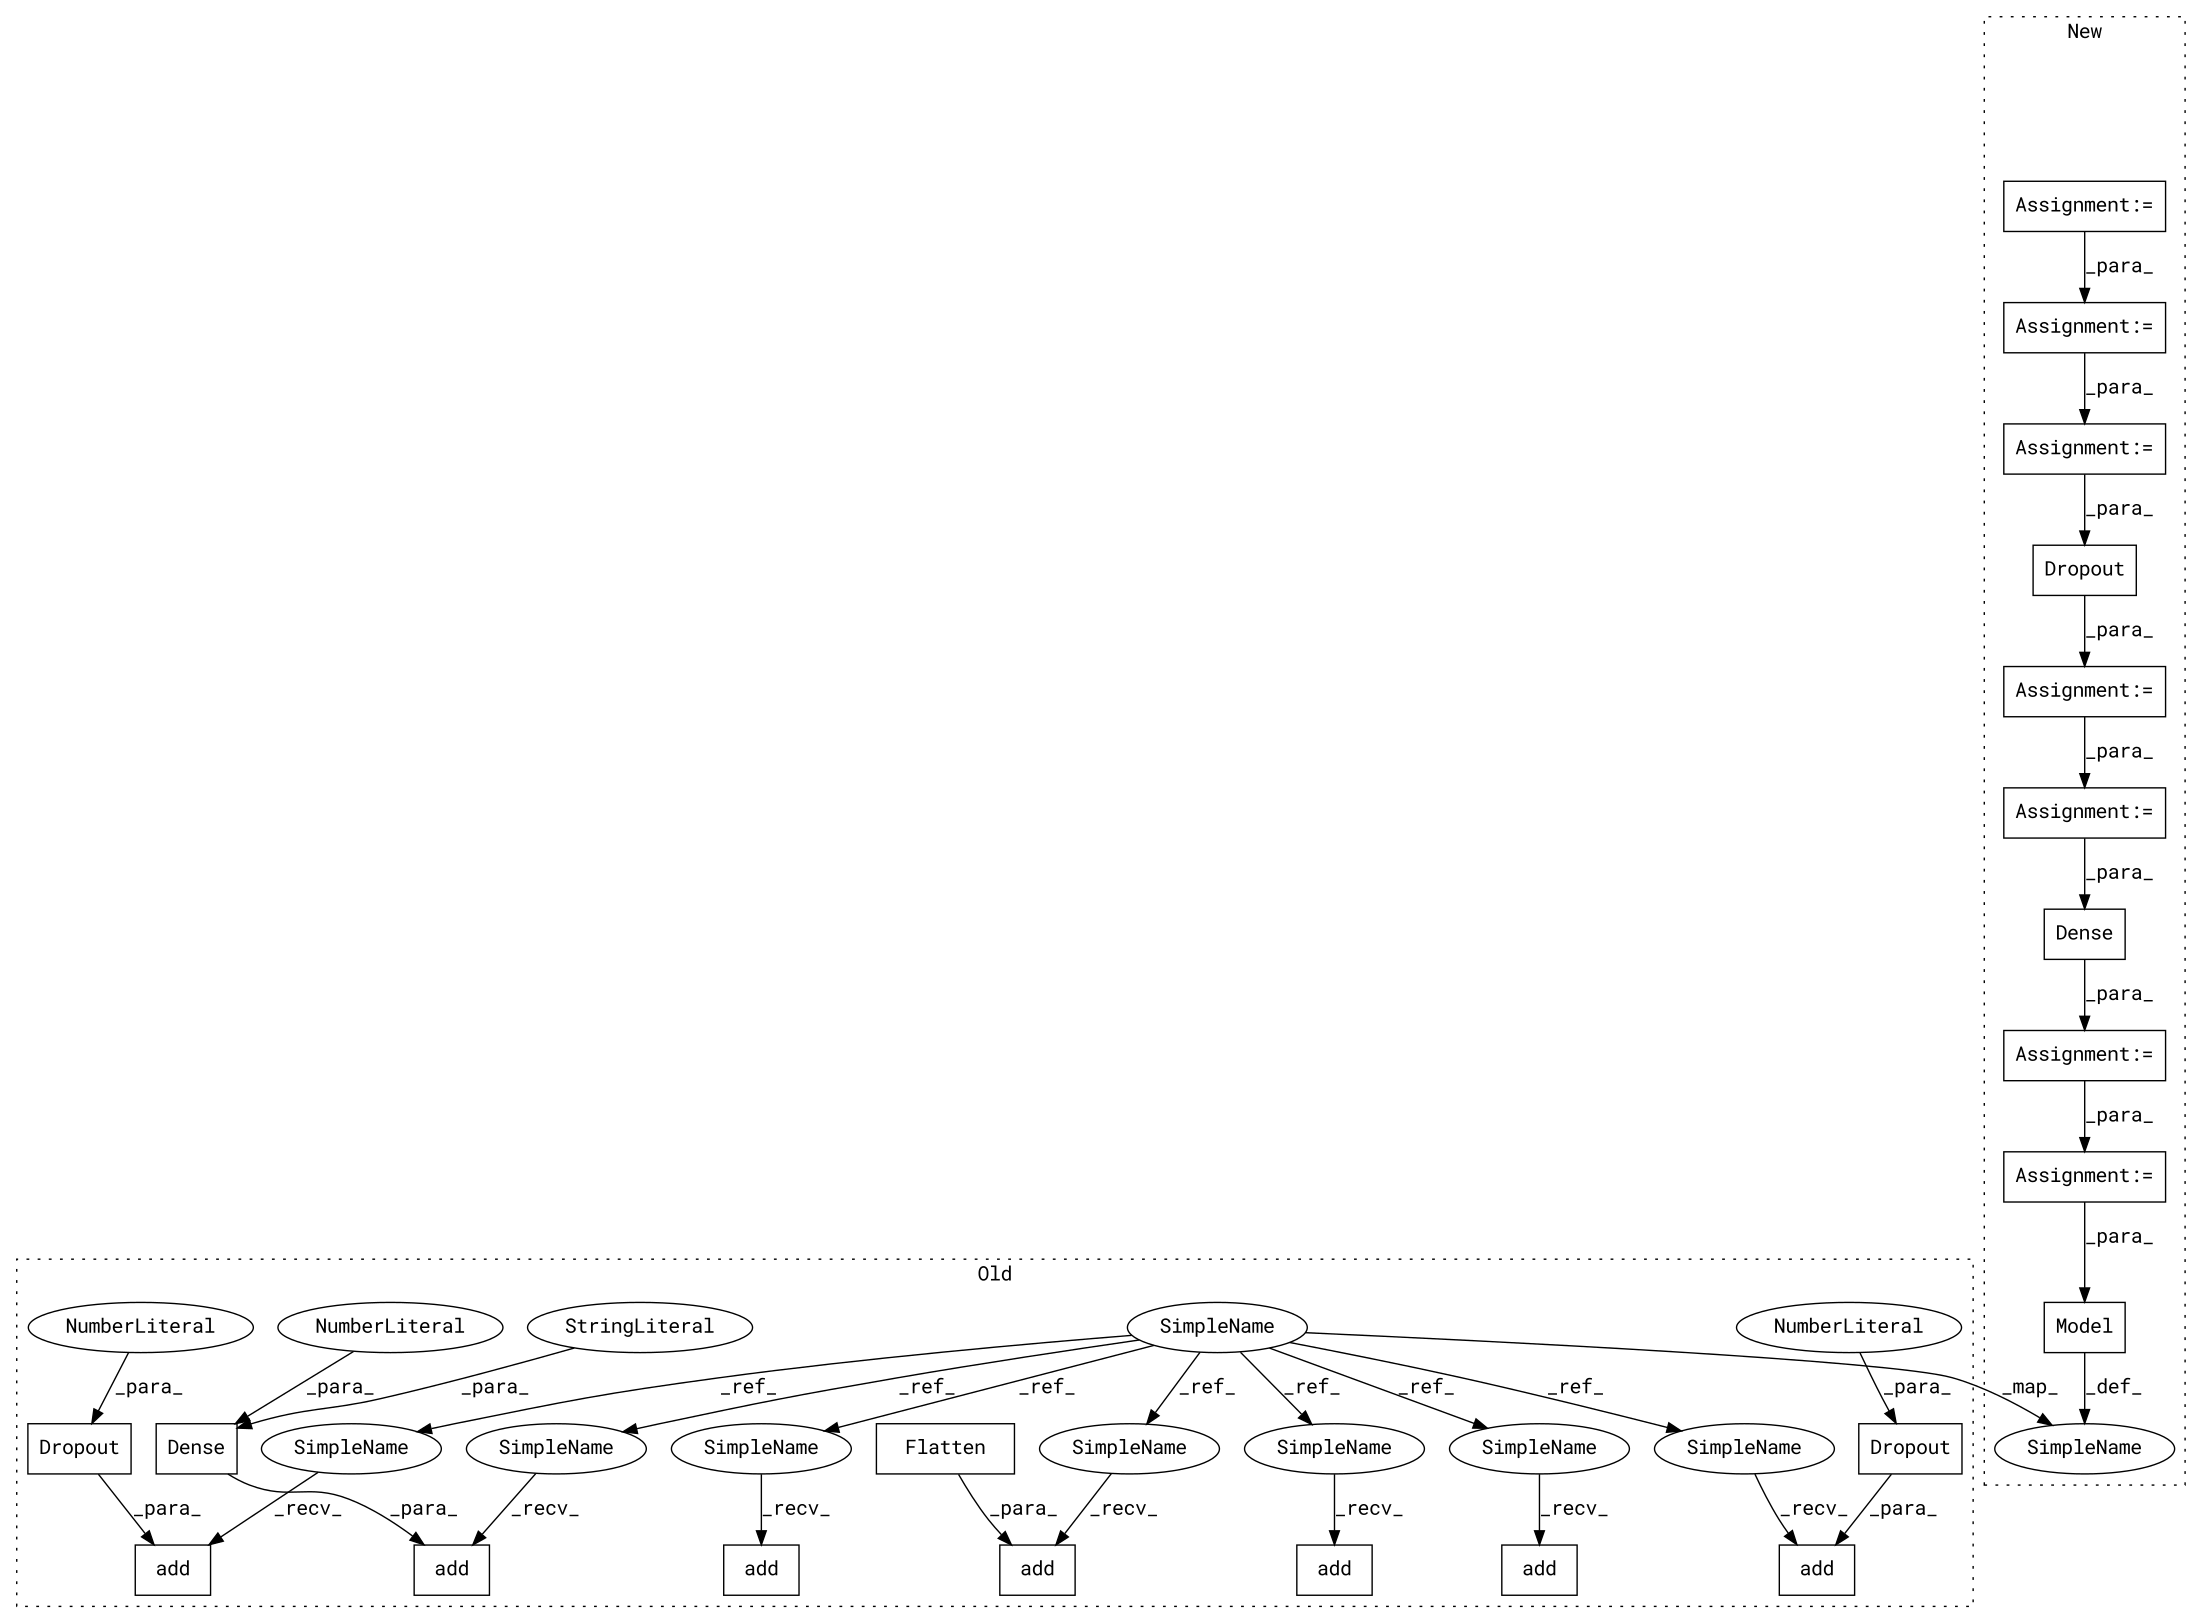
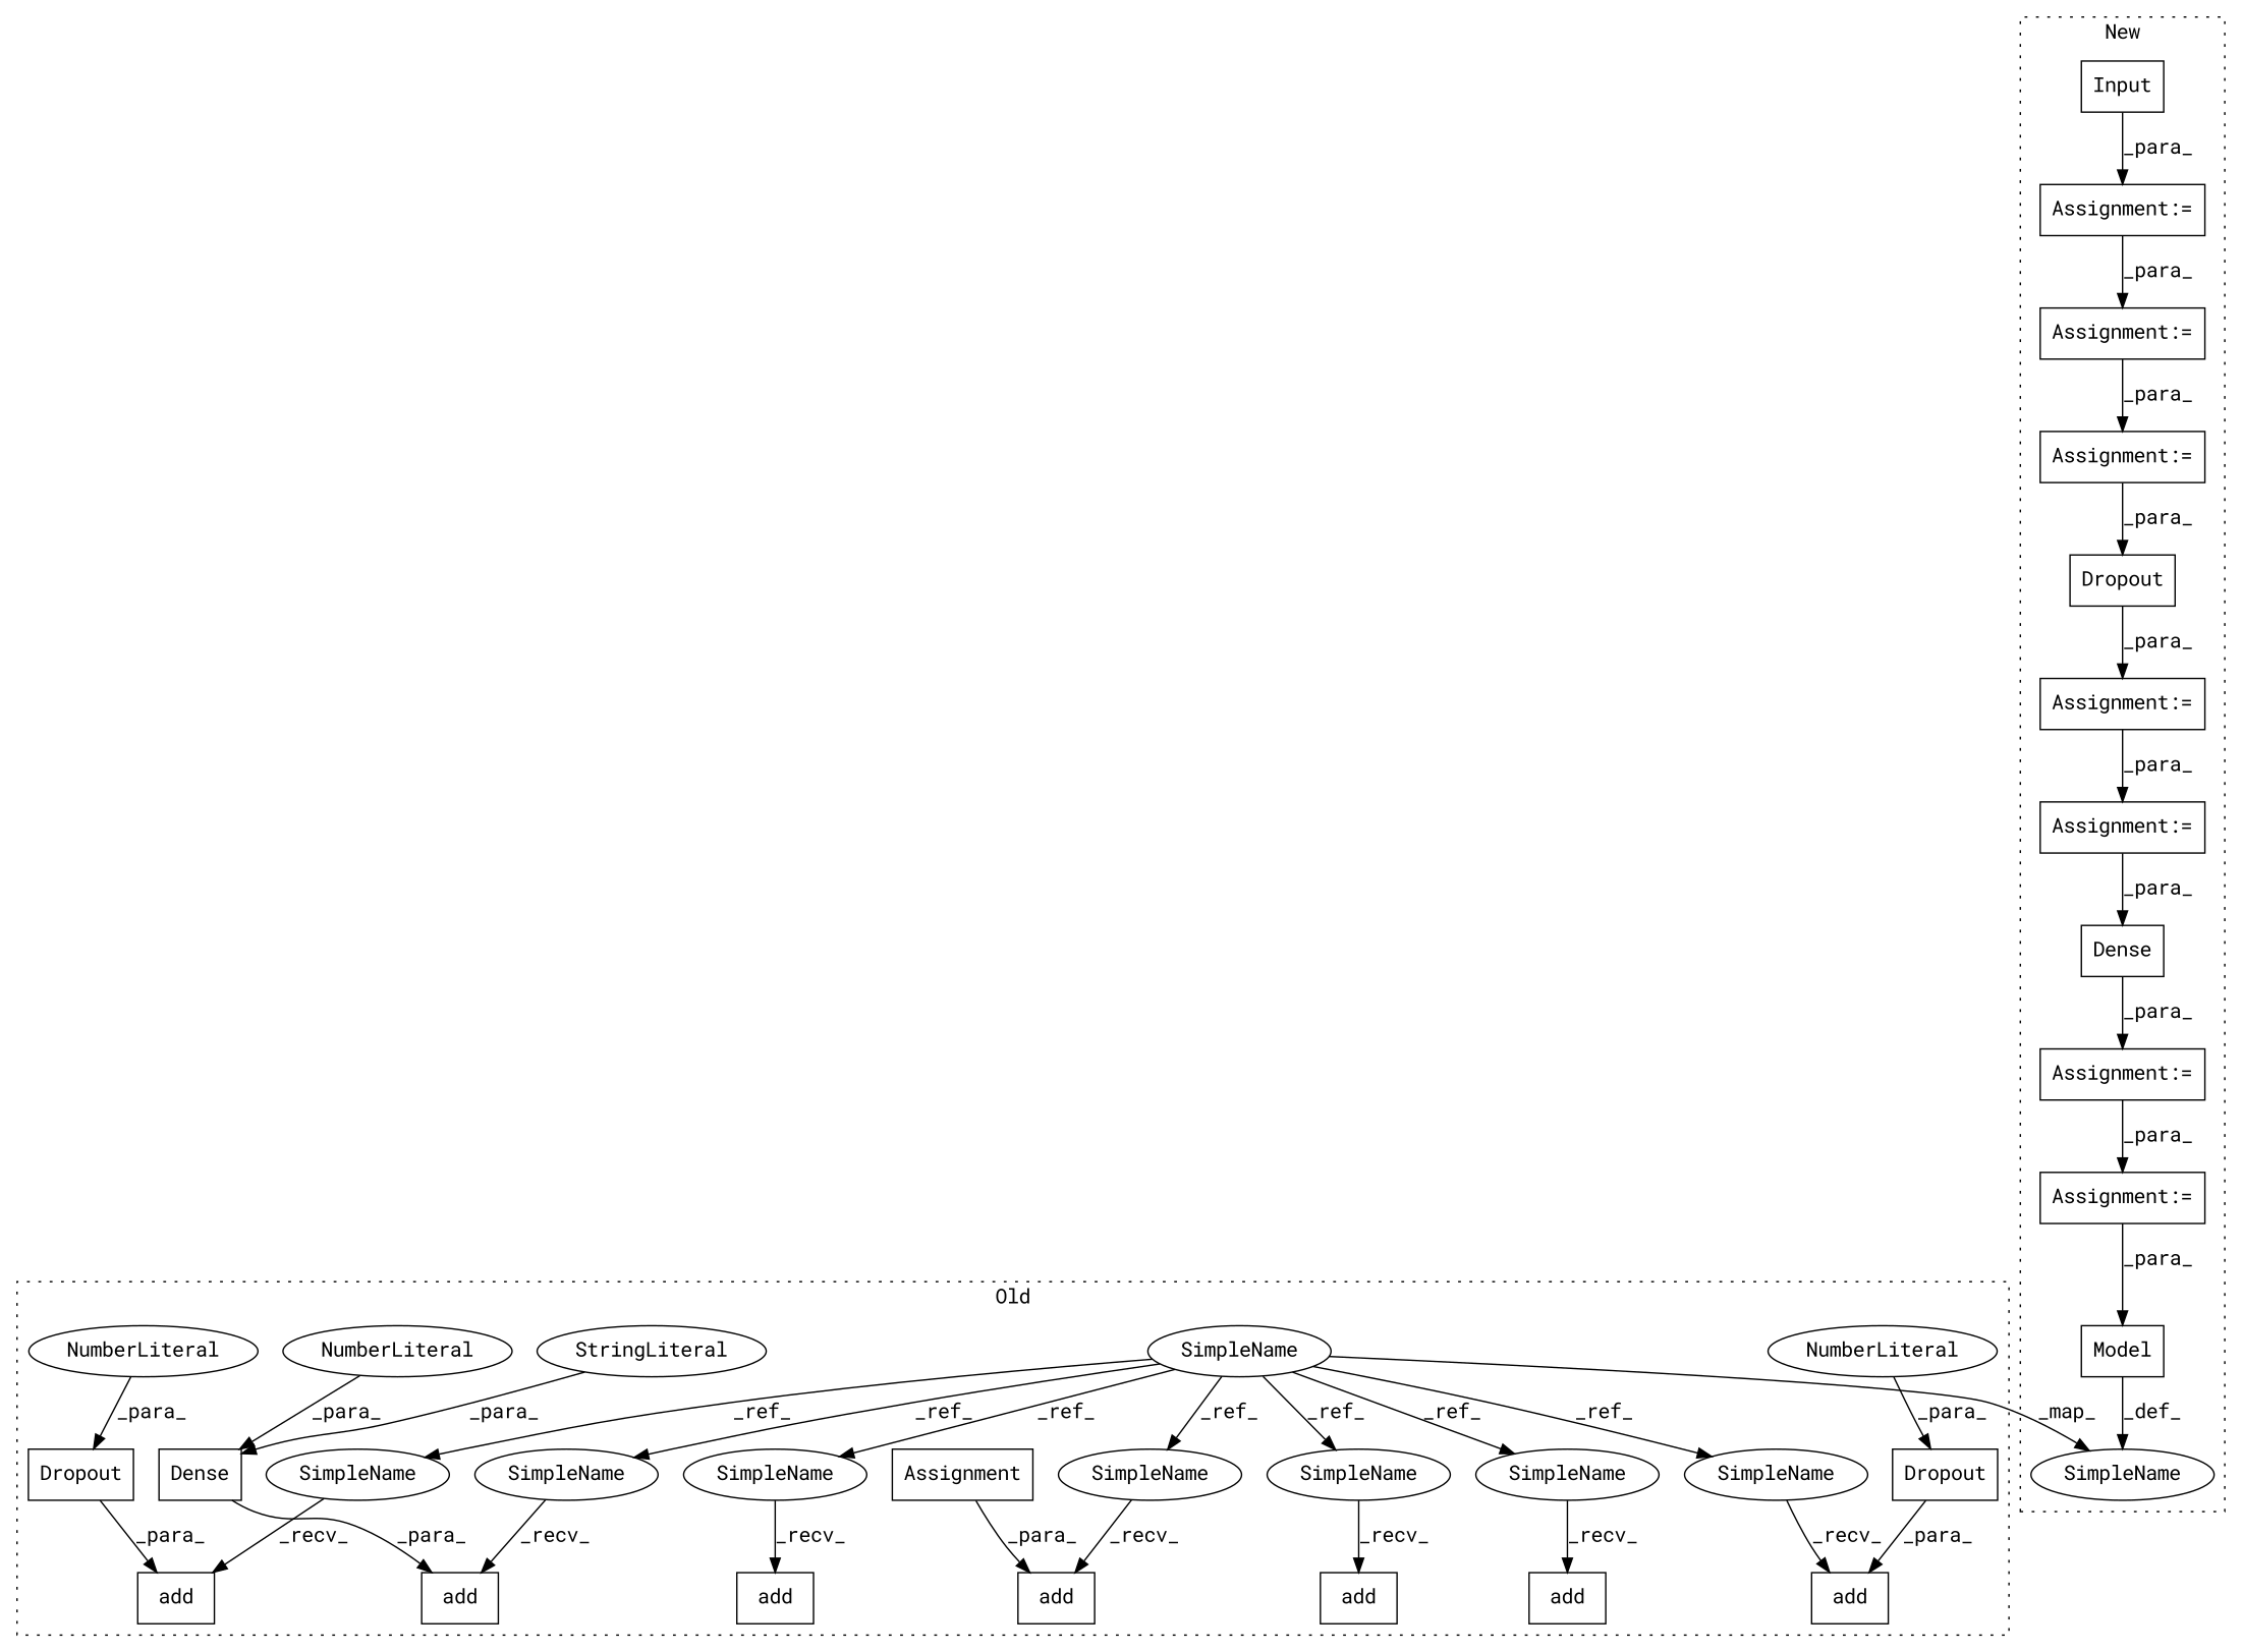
  digraph {
    fontname="Roboto Mono"
    node [a=32 fontname="Roboto Mono" l=5 shape=box]
    edge [fontname="Roboto Mono"]
    n1 [l="8,1" label=Dropout s="2056,2068"]
    n2 [l="4,1" label=add s="2052,2069"]
    n3 [l="4,1" label=add s="2108,2129"]
    n4 [a=34 l=4 label=NumberLiteral s=2064 shape=ellipse]
    n5 [l="4,1" label=add s="2142,2158"]
    n6 [l="6,1" label=Dense s="2112,2128"]
    n7 [l="4,1" label=add s="2171,2206"]
    n8 [a=45 l=6 label=StringLiteral s=2122 shape=ellipse]
    n9 [a=42 label=SimpleName s=1755 shape=ellipse]
    n10 [l="4,1" label=add s="2011,2039"]
    n11 [a=34 l=3 label=NumberLiteral s=2118 shape=ellipse]
    n12 [l="4,1" label=add s="2082,2095"]
-   n13 [l=9 label=Flatten s=2086]
+   n13 [l=9 label=Assignment s=2086]
    n14 [l="4,1" label=add s="1953,1998"]
    n15 [l="8,1" label=Dropout s="2146,2157"]
    n16 [a=34 l=3 label=NumberLiteral s=2154 shape=ellipse]
    n17 [a=42 label=SimpleName s=2102 shape=ellipse]
    n18 [a=42 label=SimpleName s=2076 shape=ellipse]
    n19 [a=42 label=SimpleName s=1947 shape=ellipse]
    n20 [a=42 label=SimpleName s=2165 shape=ellipse]
    n21 [a=42 label=SimpleName s=2136 shape=ellipse]
    n22 [a=42 label=SimpleName s=2046 shape=ellipse]
    n23 [a=42 label=SimpleName s=2005 shape=ellipse]
+   n24 [l="6,1" label=Input s="2018,2040"]
    n25 [a=7 l=1 label="Assignment:=" s=2372]
    n26 [a=7 l=1 label="Assignment:=" s=2235]
    n27 [a=7 l=1 label="Assignment:=" s=2288]
    n28 [a=7 l=1 label="Assignment:=" s=2538]
    n29 [l="6,1" label=Dense s="2457,2476"]
    n30 [l="8,1" label=Dropout s="2373,2394"]
    n31 [a=7 l=1 label="Assignment:=" s=2017]
    n32 [l="6,1" label=Model s="2571,2603"]
    n33 [a=42 label=SimpleName s=2565 shape=ellipse]
    n34 [a=7 l=1 label="Assignment:=" s=2414]
    n35 [a=7 l=1 label="Assignment:=" s=2496]
    subgraph cluster_1 {
      label=Old
      style=dotted
      n1
      n2
      n3
      n4
      n5
      n6
      n7
      n8
      n9
      n10
      n11
      n12
      n13
      n14
      n15
      n16
      n17
      n18
      n19
      n20
      n21
      n22
      n23
    }
    subgraph cluster_2 {
      label=New
      style=dotted
+     n24
      n25
      n26
      n27
      n28
      n29
      n30
      n31
      n32
      n33
      n34
      n35
    }
    n1 -> n2 [label=_para_]
    n4 -> n1 [label=_para_]
    n6 -> n3 [label=_para_]
    n8 -> n6 [label=_para_]
    n9 -> n17 [label=_ref_]
    n9 -> n18 [label=_ref_]
    n9 -> n19 [label=_ref_]
    n9 -> n20 [label=_ref_]
    n9 -> n21 [label=_ref_]
    n9 -> n22 [label=_ref_]
    n9 -> n23 [label=_ref_]
    n9 -> n33 [label=_map_]
    n11 -> n6 [label=_para_]
    n13 -> n12 [label=_para_]
    n15 -> n5 [label=_para_]
    n16 -> n15 [label=_para_]
    n17 -> n3 [label=_recv_]
    n18 -> n12 [label=_recv_]
    n19 -> n14 [label=_recv_]
    n20 -> n7 [label=_recv_]
    n21 -> n5 [label=_recv_]
    n22 -> n2 [label=_recv_]
    n23 -> n10 [label=_recv_]
+   n24 -> n31 [label=_para_]
    n25 -> n34 [label=_para_]
    n26 -> n27 [label=_para_]
    n27 -> n30 [label=_para_]
    n28 -> n32 [label=_para_]
    n29 -> n35 [label=_para_]
    n30 -> n25 [label=_para_]
    n31 -> n26 [label=_para_]
    n32 -> n33 [label=_def_]
    n34 -> n29 [label=_para_]
    n35 -> n28 [label=_para_]
  }
